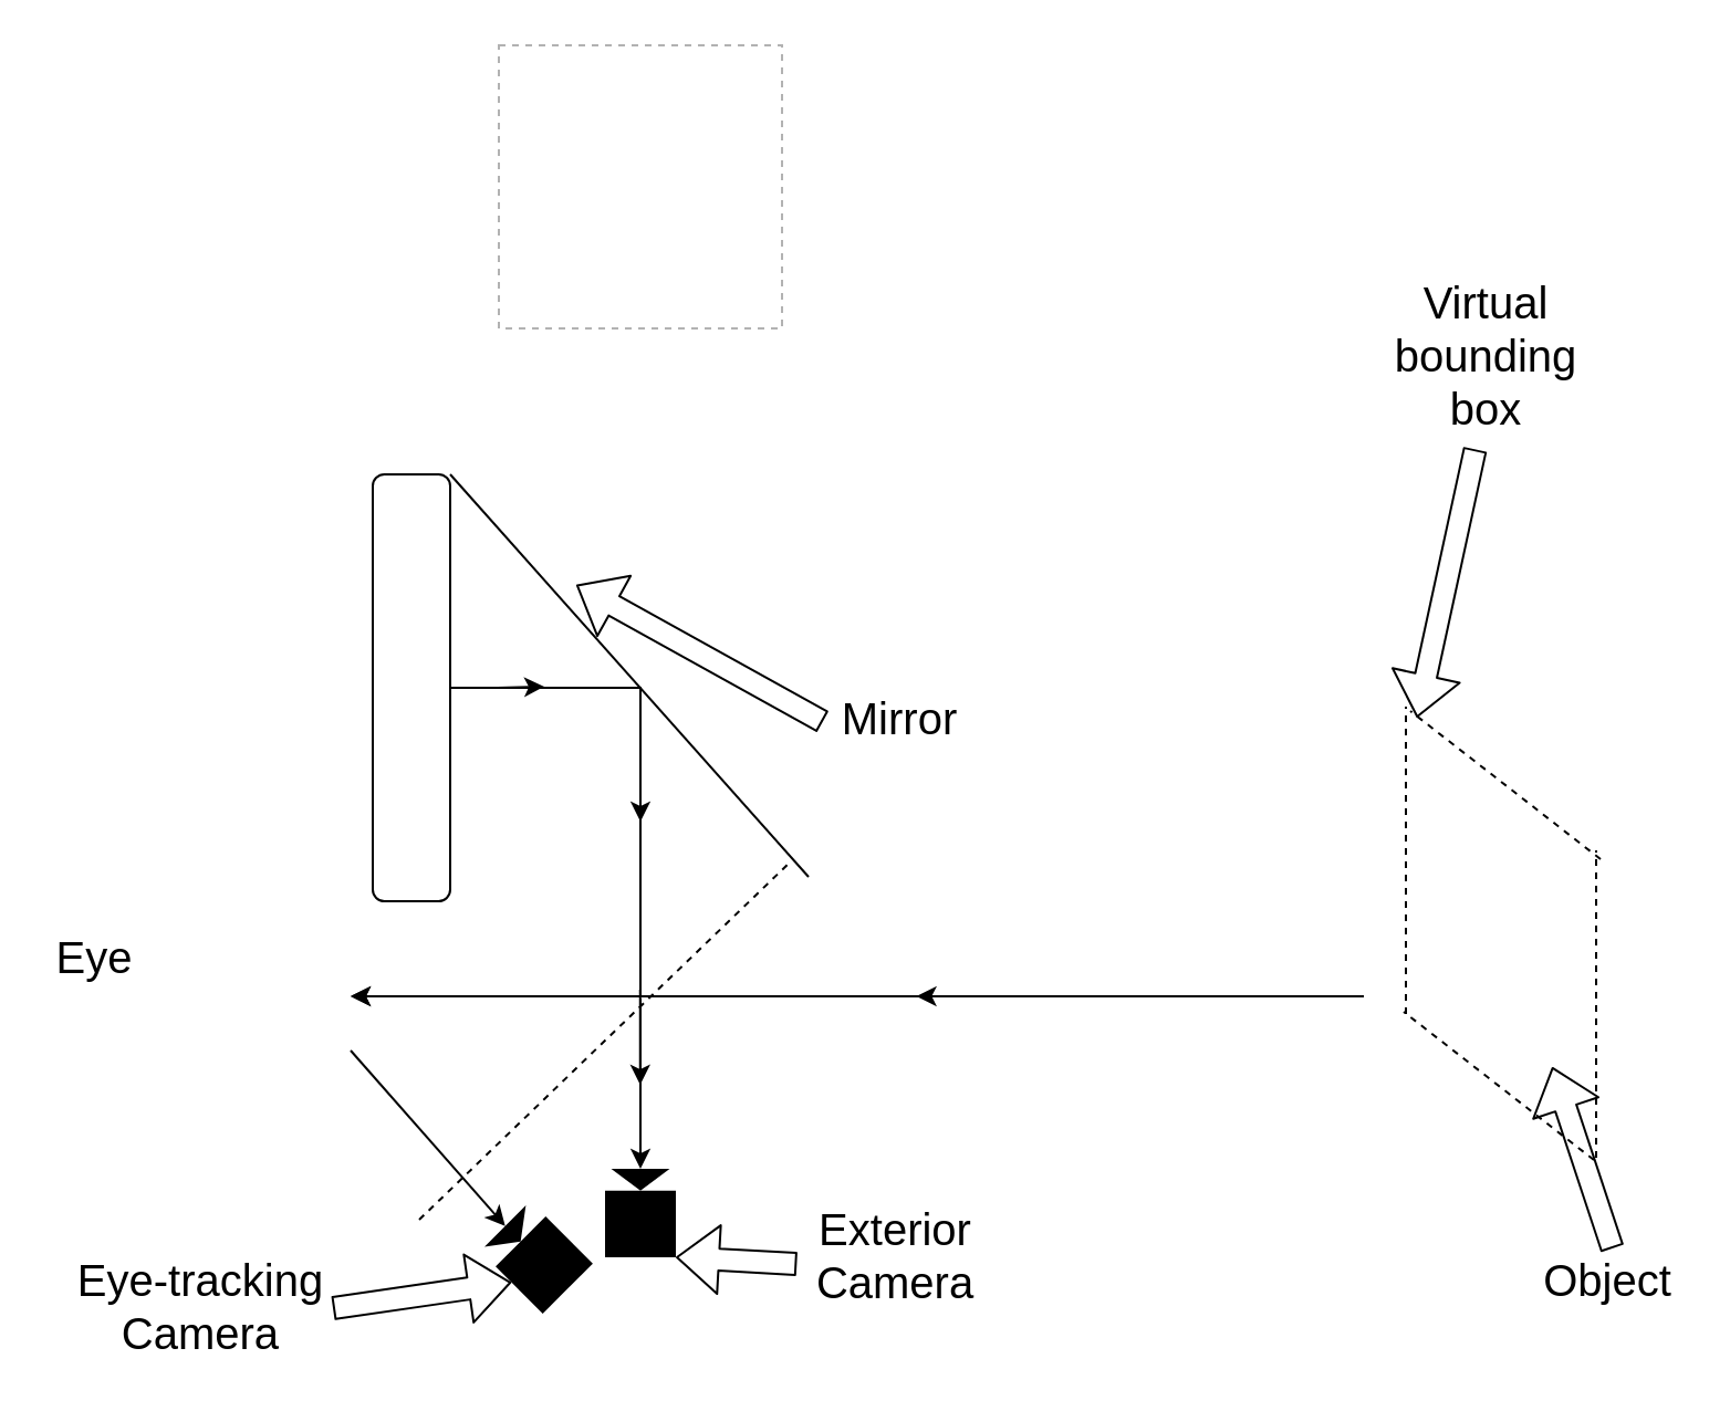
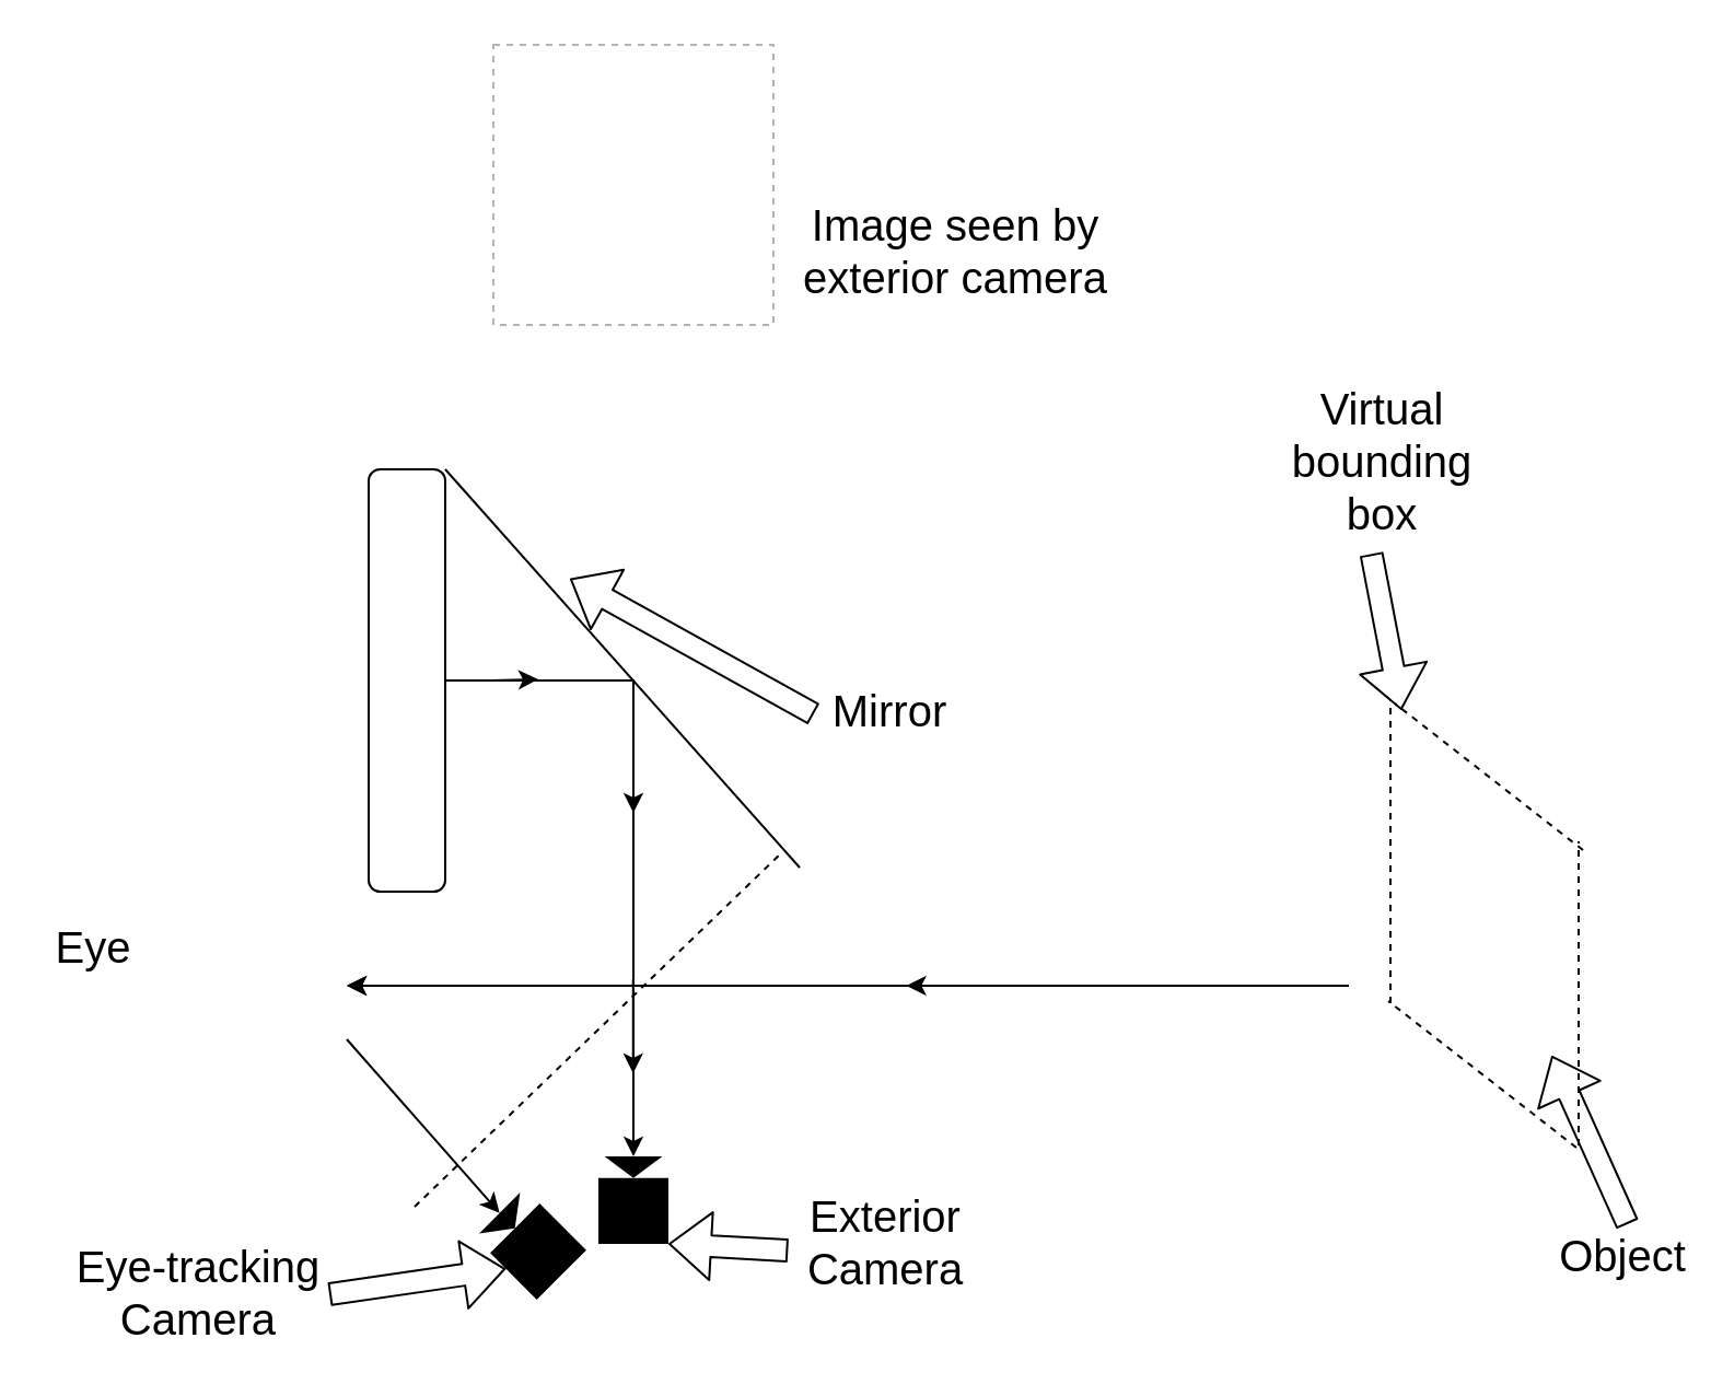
  <mxCell id="0" />
  <mxCell id="1" parent="0" />
  <mxCell id="2" value="" style="shape=image;html=1;verticalAlign=top;verticalLabelPosition=bottom;labelBackgroundColor=#ffffff;imageAspect=0;aspect=fixed;image=https://cdn2.iconfinder.com/data/icons/freecns-cumulus/16/519620-119_Eye-128.png" vertex="1" parent="1"><mxGeometry x="60" y="401" width="98" height="98" as="geometry" /></mxCell>
  <mxCell id="3" style="edgeStyle=orthogonalEdgeStyle;rounded=0;orthogonalLoop=1;jettySize=auto;html=1;exitX=0;exitY=0.75;exitDx=0;exitDy=0;entryX=1;entryY=0.5;entryDx=0;entryDy=0;" edge="1" parent="1" source="5" target="2"><mxGeometry relative="1" as="geometry" /></mxCell>
  <mxCell id="4" style="edgeStyle=orthogonalEdgeStyle;rounded=0;orthogonalLoop=1;jettySize=auto;html=1;exitX=0;exitY=0.75;exitDx=0;exitDy=0;" edge="1" parent="1" source="5"><mxGeometry relative="1" as="geometry"><mxPoint x="413.765" y="449.941" as="targetPoint" /></mxGeometry></mxCell>
  <mxCell id="5" value="" style="shape=image;html=1;verticalAlign=top;verticalLabelPosition=bottom;labelBackgroundColor=#ffffff;imageAspect=0;aspect=fixed;image=https://cdn2.iconfinder.com/data/icons/font-awesome/1792/tree-128.png" vertex="1" parent="1"><mxGeometry x="616" y="354" width="128" height="128" as="geometry" /></mxCell>
  <mxCell id="6" value="" style="endArrow=none;dashed=1;html=1;" edge="1" parent="1"><mxGeometry width="50" height="50" relative="1" as="geometry"><mxPoint x="189" y="551" as="sourcePoint" /><mxPoint x="357" y="389" as="targetPoint" /></mxGeometry></mxCell>
  <mxCell id="7" value="" style="endArrow=none;html=1;exitX=1;exitY=0;exitDx=0;exitDy=0;" edge="1" parent="1" source="11"><mxGeometry width="50" height="50" relative="1" as="geometry"><mxPoint x="216" y="224" as="sourcePoint" /><mxPoint x="365" y="396" as="targetPoint" /></mxGeometry></mxCell>
  <mxCell id="8" style="edgeStyle=orthogonalEdgeStyle;rounded=0;orthogonalLoop=1;jettySize=auto;html=1;exitX=1;exitY=0.5;exitDx=0;exitDy=0;entryX=1;entryY=0.5;entryDx=0;entryDy=0;" edge="1" parent="1" source="11" target="2"><mxGeometry relative="1" as="geometry"><Array as="points"><mxPoint x="289" y="310" /><mxPoint x="289" y="450" /></Array></mxGeometry></mxCell>
  <mxCell id="9" style="edgeStyle=orthogonalEdgeStyle;rounded=0;orthogonalLoop=1;jettySize=auto;html=1;exitX=1;exitY=0.5;exitDx=0;exitDy=0;" edge="1" parent="1" source="11"><mxGeometry relative="1" as="geometry"><mxPoint x="245.529" y="309.941" as="targetPoint" /></mxGeometry></mxCell>
  <mxCell id="10" style="edgeStyle=orthogonalEdgeStyle;rounded=0;orthogonalLoop=1;jettySize=auto;html=1;exitX=1;exitY=0.5;exitDx=0;exitDy=0;" edge="1" parent="1" source="11"><mxGeometry relative="1" as="geometry"><mxPoint x="289" y="371" as="targetPoint" /><Array as="points"><mxPoint x="289" y="310" /></Array></mxGeometry></mxCell>
  <mxCell id="11" value="" style="rounded=1;whiteSpace=wrap;html=1;" vertex="1" parent="1"><mxGeometry x="168" y="214" width="35" height="193" as="geometry" /></mxCell>
  <mxCell id="12" value="" style="endArrow=none;dashed=1;html=1;" edge="1" parent="1"><mxGeometry width="50" height="50" relative="1" as="geometry"><mxPoint x="635" y="458" as="sourcePoint" /><mxPoint x="635" y="319" as="targetPoint" /></mxGeometry></mxCell>
  <mxCell id="13" value="" style="endArrow=none;dashed=1;html=1;" edge="1" parent="1"><mxGeometry width="50" height="50" relative="1" as="geometry"><mxPoint x="721" y="523" as="sourcePoint" /><mxPoint x="721" y="384" as="targetPoint" /></mxGeometry></mxCell>
  <mxCell id="14" value="" style="endArrow=none;dashed=1;html=1;" edge="1" parent="1"><mxGeometry width="50" height="50" relative="1" as="geometry"><mxPoint x="720" y="524" as="sourcePoint" /><mxPoint x="634" y="457" as="targetPoint" /></mxGeometry></mxCell>
  <mxCell id="15" value="" style="endArrow=none;dashed=1;html=1;" edge="1" parent="1"><mxGeometry width="50" height="50" relative="1" as="geometry"><mxPoint x="723" y="388" as="sourcePoint" /><mxPoint x="637" y="321" as="targetPoint" /></mxGeometry></mxCell>
  <mxCell id="16" value="" style="shape=mxgraph.signs.tech.video_camera;html=1;fillColor=#000000;strokeColor=none;verticalLabelPosition=bottom;verticalAlign=top;align=center;rotation=-90;" vertex="1" parent="1"><mxGeometry x="269" y="532" width="40" height="32" as="geometry" /></mxCell>
  <mxCell id="17" value="" style="shape=mxgraph.signs.tech.video_camera;html=1;fillColor=#000000;strokeColor=none;verticalLabelPosition=bottom;verticalAlign=top;align=center;rotation=-135;" vertex="1" parent="1"><mxGeometry x="222" y="552" width="40" height="32" as="geometry" /></mxCell>
  <mxCell id="18" value="" style="endArrow=classic;html=1;entryX=1;entryY=0.5;entryDx=0;entryDy=0;entryPerimeter=0;" edge="1" parent="1" target="16"><mxGeometry width="50" height="50" relative="1" as="geometry"><mxPoint x="289" y="451" as="sourcePoint" /><mxPoint x="385" y="220" as="targetPoint" /></mxGeometry></mxCell>
  <mxCell id="19" value="" style="endArrow=classic;html=1;" edge="1" parent="1"><mxGeometry width="50" height="50" relative="1" as="geometry"><mxPoint x="288.88" y="447" as="sourcePoint" /><mxPoint x="288.88" y="490" as="targetPoint" /></mxGeometry></mxCell>
  <mxCell id="20" value="" style="endArrow=classic;html=1;exitX=1;exitY=0.75;exitDx=0;exitDy=0;entryX=1;entryY=0.5;entryDx=0;entryDy=0;entryPerimeter=0;" edge="1" parent="1" source="2" target="17"><mxGeometry width="50" height="50" relative="1" as="geometry"><mxPoint x="60" y="666" as="sourcePoint" /><mxPoint x="110" y="616" as="targetPoint" /></mxGeometry></mxCell>
  <mxCell id="21" value="" style="shape=image;html=1;verticalAlign=top;verticalLabelPosition=bottom;labelBackgroundColor=#ffffff;imageAspect=0;aspect=fixed;image=https://cdn2.iconfinder.com/data/icons/font-awesome/1792/tree-128.png;dashed=1;imageBorder=#000000;opacity=30;" vertex="1" parent="1"><mxGeometry x="225" y="20" width="128" height="128" as="geometry" /></mxCell>
+ <mxCell id="22" value="&lt;font style=&quot;font-size: 20px&quot;&gt;Image seen by &lt;br&gt;exterior camera&lt;/font&gt;" style="text;html=1;align=center;verticalAlign=middle;resizable=0;points=[];autosize=1;fontSize=20;" vertex="1" parent="1"><mxGeometry x="361" y="88" width="149" height="52" as="geometry" /></mxCell>
  <mxCell id="23" value="Mirror" style="text;html=1;align=center;verticalAlign=middle;resizable=0;points=[];autosize=1;fontSize=20;" vertex="1" parent="1"><mxGeometry x="375" y="310" width="62" height="28" as="geometry" /></mxCell>
  <mxCell id="24" value="" style="shape=flexArrow;endArrow=classic;html=1;exitX=-0.058;exitY=0.565;exitDx=0;exitDy=0;exitPerimeter=0;" edge="1" parent="1" source="23"><mxGeometry width="50" height="50" relative="1" as="geometry"><mxPoint x="325" y="238" as="sourcePoint" /><mxPoint x="260" y="264" as="targetPoint" /></mxGeometry></mxCell>
  <mxCell id="25" value="Exterior&lt;br&gt;Camera" style="text;html=1;align=center;verticalAlign=middle;resizable=0;points=[];autosize=1;fontSize=20;" vertex="1" parent="1"><mxGeometry x="363" y="541" width="81" height="52" as="geometry" /></mxCell>
  <mxCell id="26" value="" style="shape=flexArrow;endArrow=classic;html=1;exitX=-0.041;exitY=0.577;exitDx=0;exitDy=0;exitPerimeter=0;entryX=0;entryY=1;entryDx=0;entryDy=0;entryPerimeter=0;" edge="1" parent="1" source="25" target="16"><mxGeometry width="50" height="50" relative="1" as="geometry"><mxPoint x="381.404" y="245.82" as="sourcePoint" /><mxPoint x="270" y="274" as="targetPoint" /></mxGeometry></mxCell>
  <mxCell id="27" value="" style="shape=flexArrow;endArrow=classic;html=1;entryX=0.5;entryY=0;entryDx=0;entryDy=0;entryPerimeter=0;" edge="1" parent="1" target="17"><mxGeometry width="50" height="50" relative="1" as="geometry"><mxPoint x="150" y="591" as="sourcePoint" /><mxPoint x="280" y="284" as="targetPoint" /></mxGeometry></mxCell>
  <mxCell id="28" value="Eye-tracking&lt;br&gt;Camera" style="text;html=1;align=center;verticalAlign=middle;resizable=0;points=[];autosize=1;fontSize=20;" vertex="1" parent="1"><mxGeometry x="29" y="564" width="121" height="52" as="geometry" /></mxCell>
  <mxCell id="29" value="Eye" style="text;html=1;align=center;verticalAlign=middle;resizable=0;points=[];autosize=1;fontSize=20;" vertex="1" parent="1"><mxGeometry x="20" y="418" width="44" height="28" as="geometry" /></mxCell>
- <mxCell id="30" value="Virtual &lt;br&gt;bounding &lt;br&gt;box" style="text;html=1;align=center;verticalAlign=middle;resizable=0;points=[];autosize=1;fontSize=20;" vertex="1" parent="1"><mxGeometry x="625" y="122" width="92" height="76" as="geometry" /></mxCell>
+ <mxCell id="30" value="Virtual &lt;br&gt;bounding &lt;br&gt;box" style="text;html=1;align=center;verticalAlign=middle;resizable=0;points=[];autosize=1;fontSize=20;" vertex="1" parent="1"><mxGeometry x="585" y="172" width="92" height="76" as="geometry" /></mxCell>
  <mxCell id="31" value="" style="shape=flexArrow;endArrow=classic;html=1;exitX=0.449;exitY=1.061;exitDx=0;exitDy=0;exitPerimeter=0;" edge="1" parent="1" source="30"><mxGeometry width="50" height="50" relative="1" as="geometry"><mxPoint x="381.404" y="245.82" as="sourcePoint" /><mxPoint x="640" y="324" as="targetPoint" /></mxGeometry></mxCell>
- <mxCell id="32" value="Object" style="text;html=1;align=center;verticalAlign=middle;resizable=0;points=[];autosize=1;fontSize=20;" vertex="1" parent="1"><mxGeometry x="692" y="564" width="68" height="28" as="geometry" /></mxCell>
+ <mxCell id="32" value="Object" style="text;html=1;align=center;verticalAlign=middle;resizable=0;points=[];autosize=1;fontSize=20;" vertex="1" parent="1"><mxGeometry x="707" y="559" width="68" height="28" as="geometry" /></mxCell>
  <mxCell id="33" value="" style="shape=flexArrow;endArrow=classic;html=1;exitX=0.534;exitY=0;exitDx=0;exitDy=0;exitPerimeter=0;" edge="1" parent="1" source="32" target="5"><mxGeometry width="50" height="50" relative="1" as="geometry"><mxPoint x="636.308" y="262.636" as="sourcePoint" /><mxPoint x="650" y="334" as="targetPoint" /></mxGeometry></mxCell>
